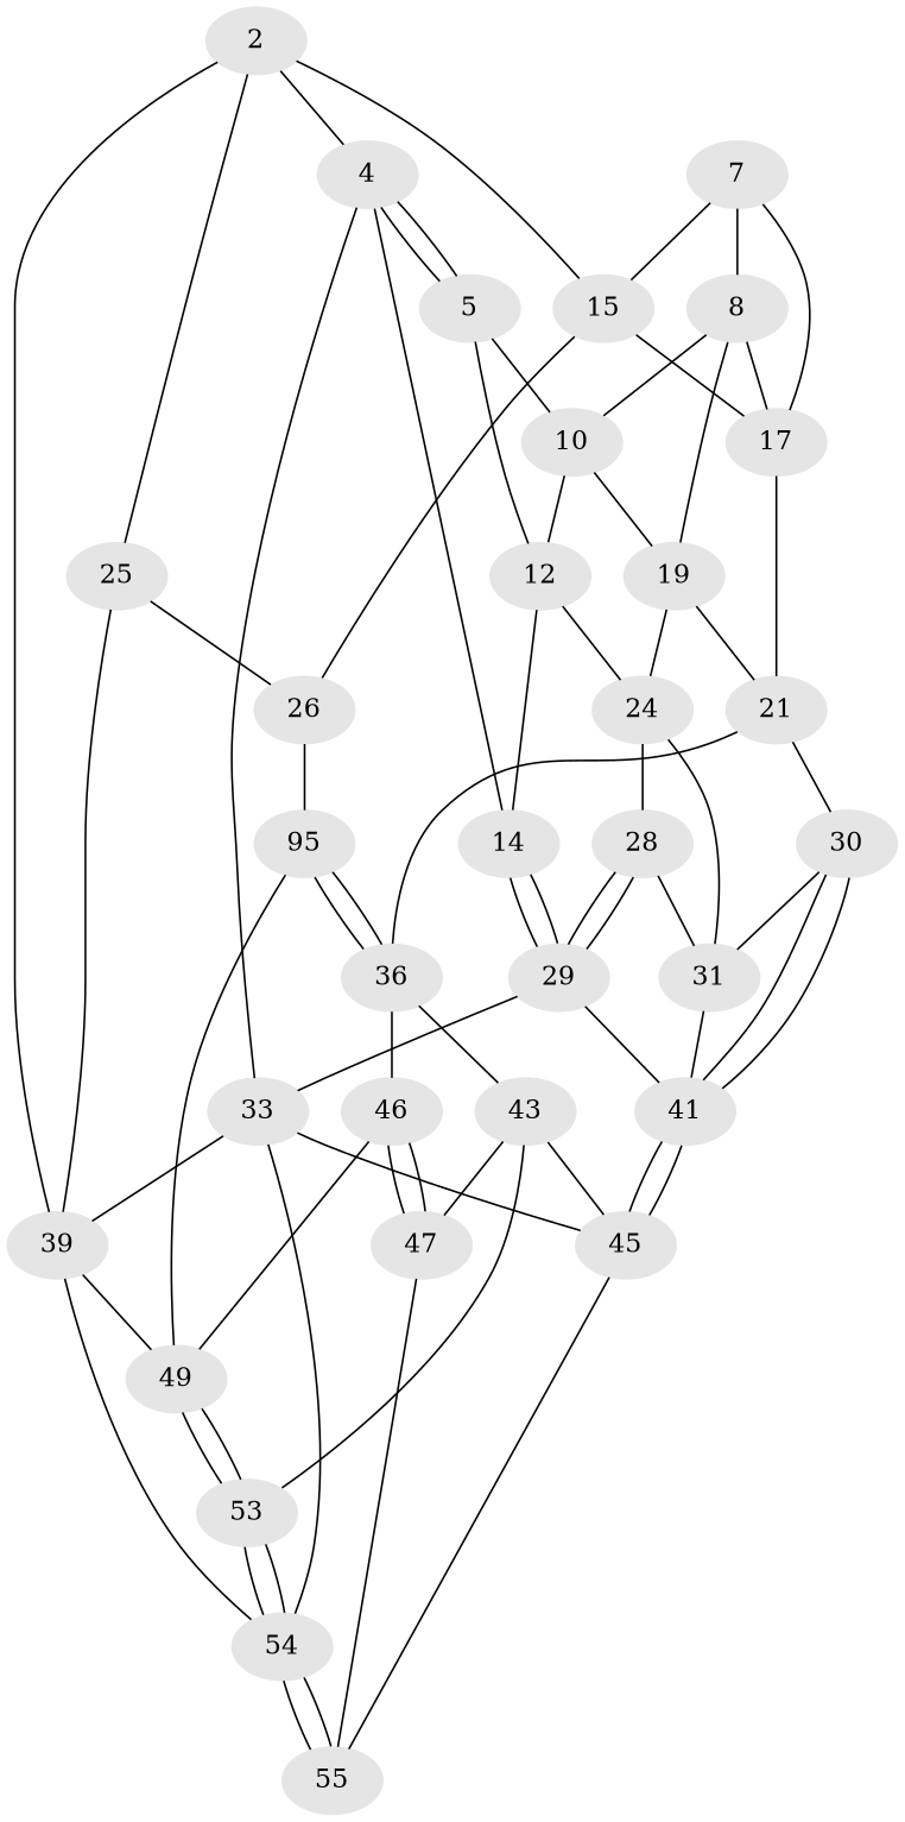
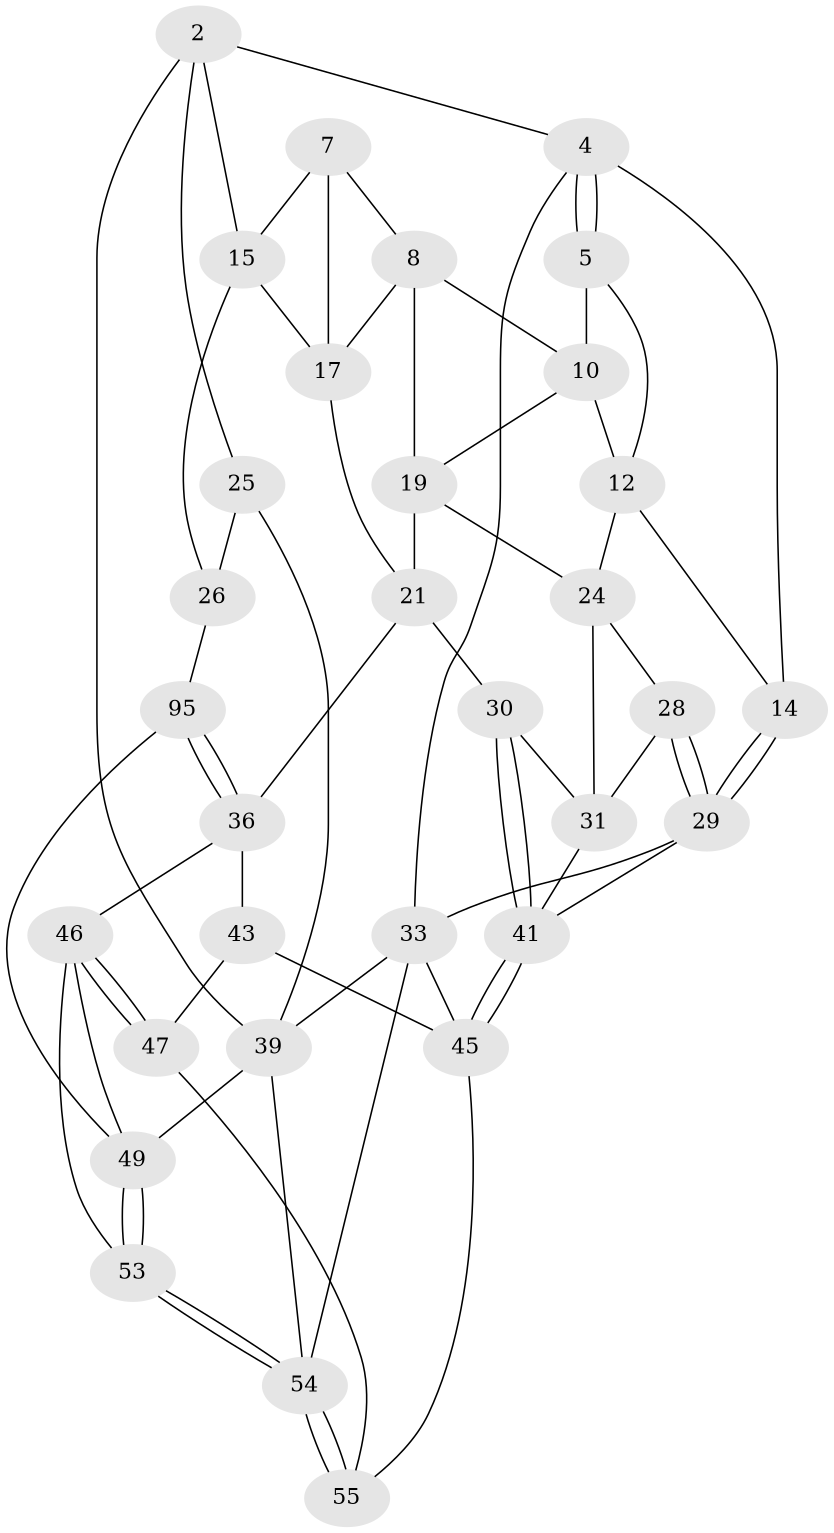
  graph {
    node [color=gray90 style=filled]
    2 [super="+3"]
    4
    15 [super="+23"]
    25 [super="+38"]
    39 [super="+57"]
    7 [super="+16"]
    8 [super="+9"]
    17 [super="+18"]
    5 [super="+6"]
    14
    33 [super="+52"]
    26 [super="+34"]
    54 [super="+58"]
    49 [super="+50"]
    10 [super="+11"]
    12 [super="+13"]
    29 [super="+32"]
    45 [super="+51"]
    19 [super="+20"]
    24 [super="+27"]
    21 [super="+22"]
    28
    31 [super="+40"]
    41 [super="+42"]
    n25 [label=95]
    30
    36 [super="+37"]
    43 [super="+44"]
    46 [super="+48"]
    55
    53
    47 [super="+56"]
    2 -- 4
    2 -- 15
    2 -- 25
    2 -- 39
    4 -- 5
    4 -- 5
    4 -- 14
    4 -- 33
    15 -- 17
    15 -- 26
    25 -- 39
    25 -- 26 [weight=2]
    39 -- 54
    39 -- 49
    7 -- 15
    7 -- 8
    7 -- 17
    8 -- 17
    8 -- 10
    8 -- 19
    17 -- 21
    5 -- 10
    5 -- 12
    14 -- 29
    14 -- 29
    33 -- 39
    33 -- 54
    33 -- 45
    26 -- n25
    54 -- 55
    54 -- 55
    49 -- 53
    49 -- 53
    10 -- 12
    10 -- 19
    12 -- 14
    12 -- 24
    29 -- 33
    29 -- 41
    45 -- 55
    19 -- 24
    19 -- 21
    24 -- 28
    24 -- 31
    21 -- 30
    21 -- 36
    28 -- 29
    28 -- 29
    28 -- 31
    31 -- 41
    41 -- 45
    41 -- 45
    n25 -- 49
    n25 -- 36
    n25 -- 36
    30 -- 31
    30 -- 41
    30 -- 41
    36 -- 43
    36 -- 46
    43 -- 45
    43 -- 47 [weight=2]
    46 -- 49
-   43 -- 53
+   46 -- 53
    46 -- 47
    46 -- 47
    53 -- 54
    53 -- 54
    47 -- 55
  }
